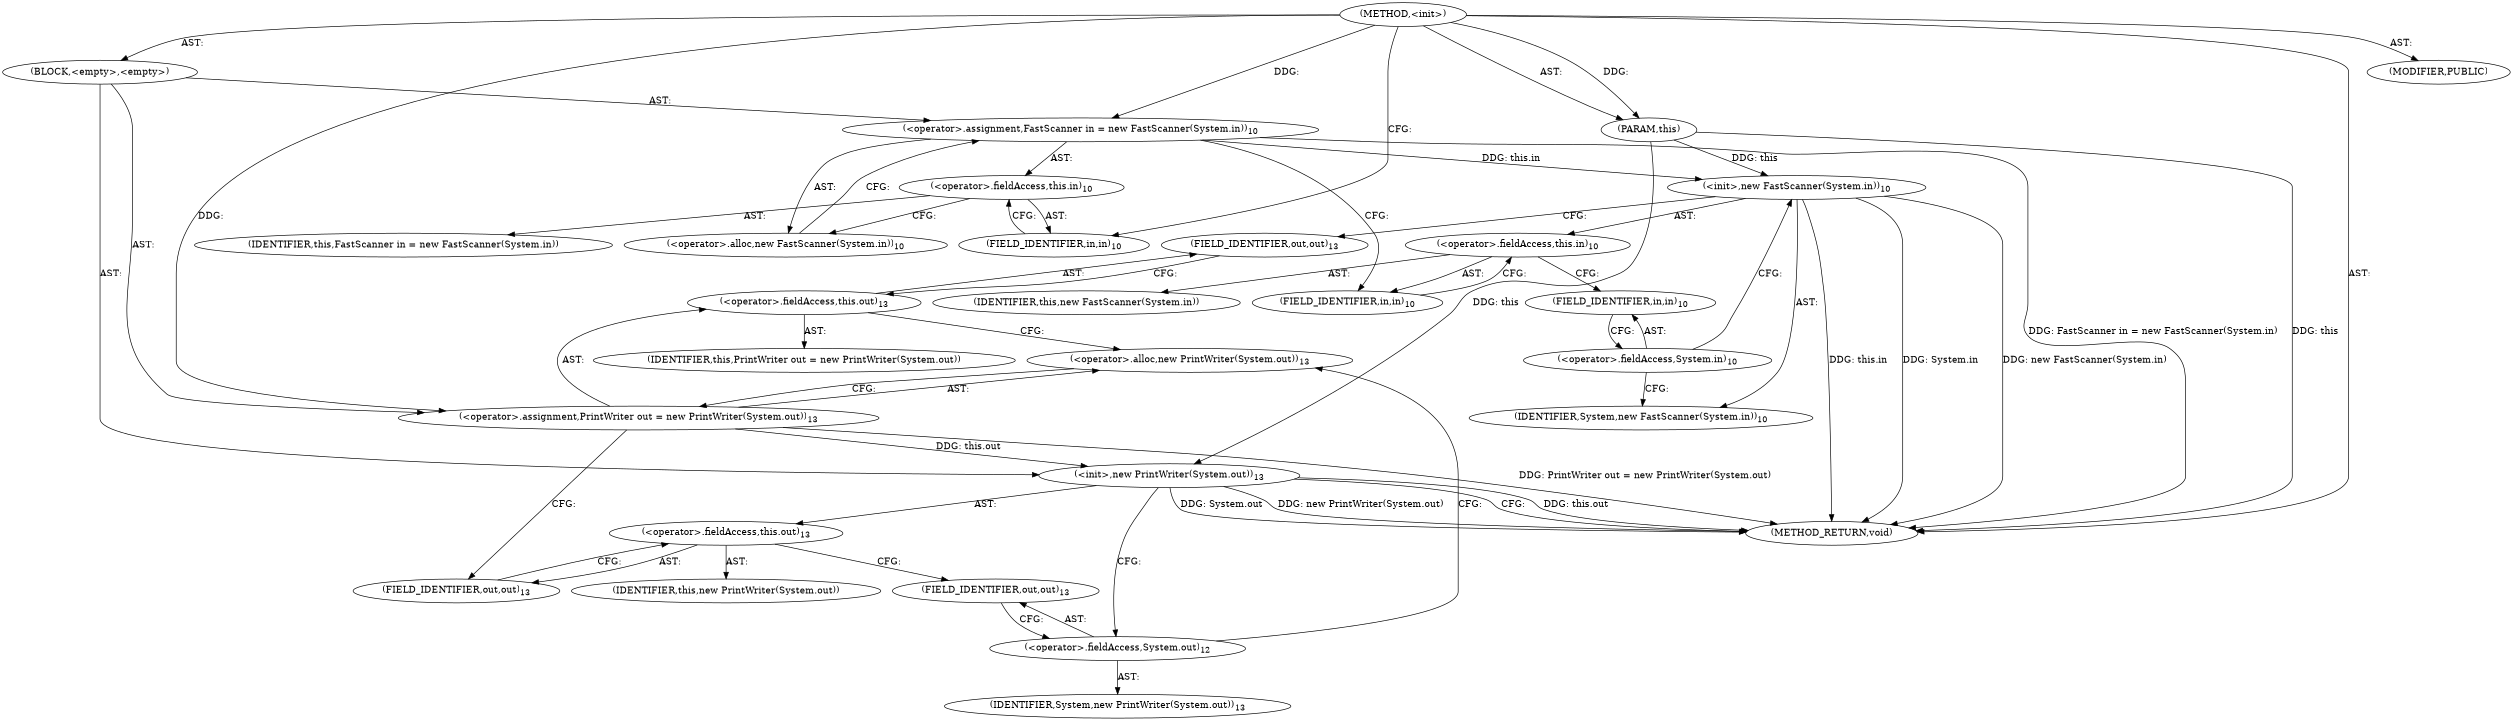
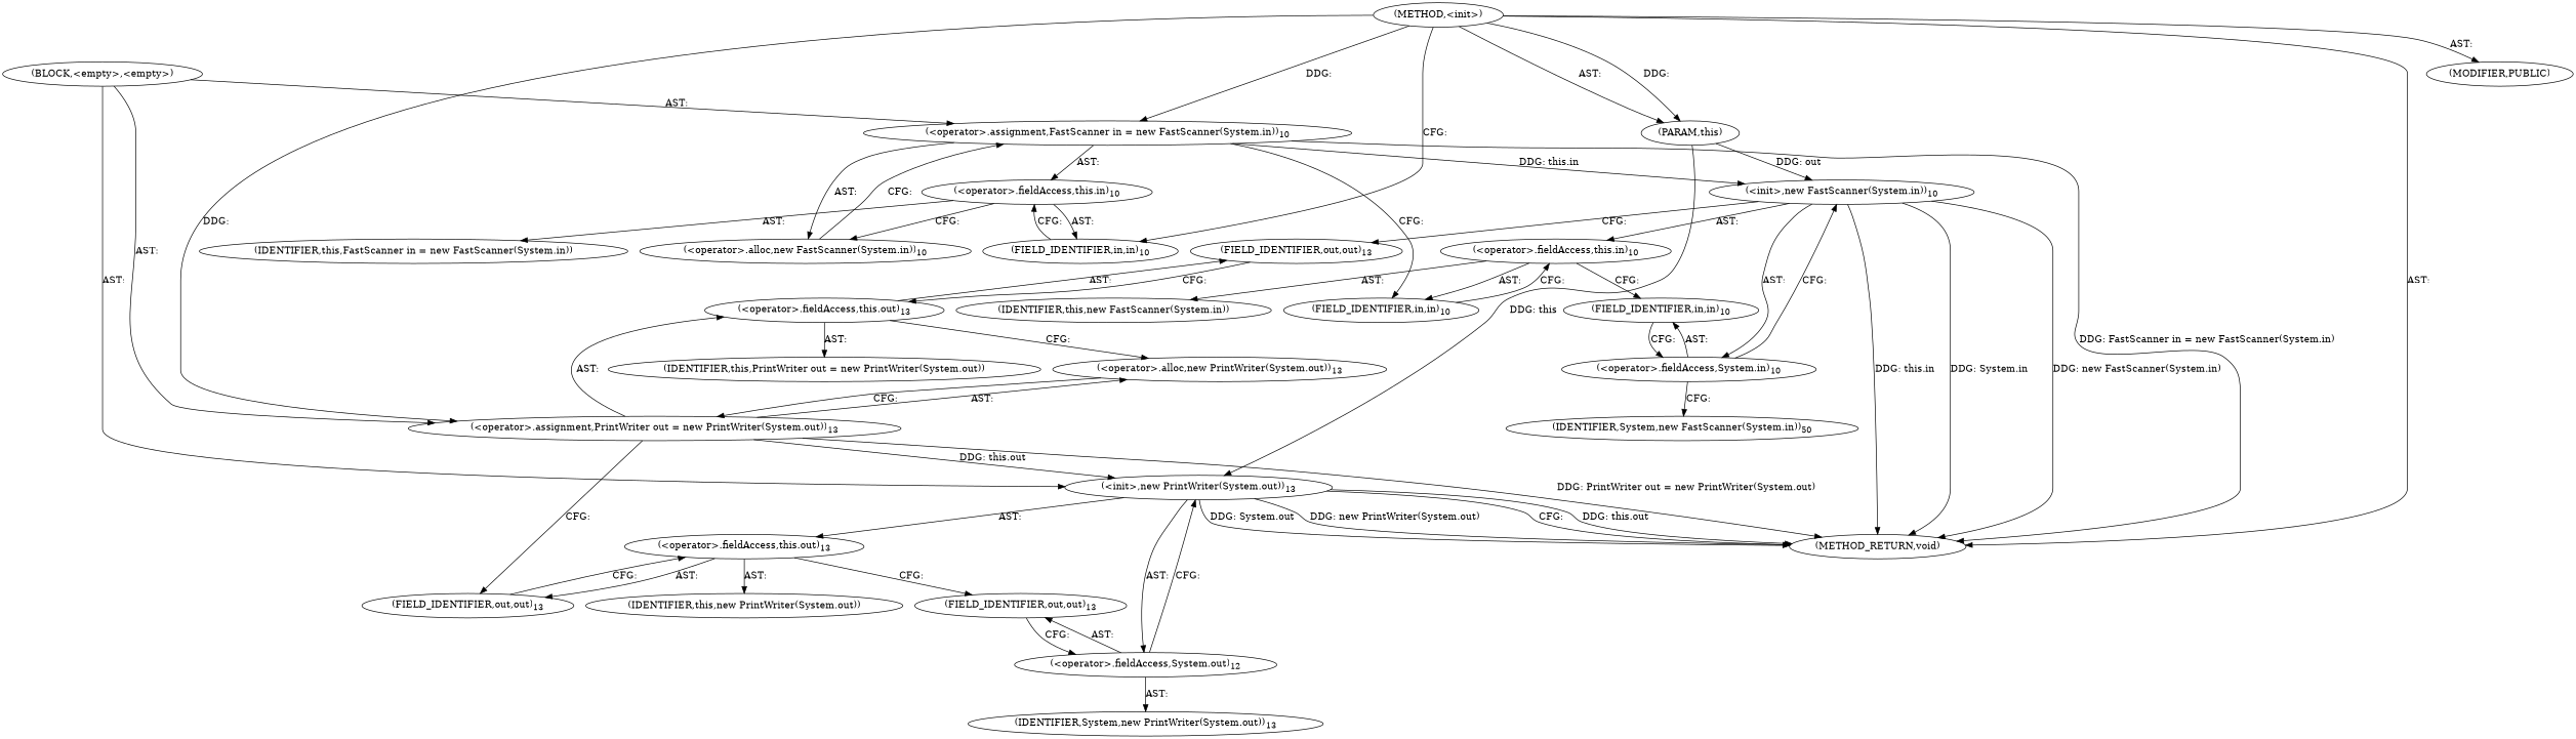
  digraph {
    n1 [label=<(METHOD,&lt;init&gt;)>]
    n2 [label=<(PARAM,this)>]
    n3 [label=<(BLOCK,&lt;empty&gt;,&lt;empty&gt;)>]
    n4 [label=<(&lt;operator&gt;.assignment,FastScanner in = new FastScanner(System.in))<SUB>10</SUB>>]
    n5 [label=<(FIELD_IDENTIFIER,in,in)<SUB>10</SUB>>]
    n6 [label=<(&lt;operator&gt;.assignment,PrintWriter out = new PrintWriter(System.out))<SUB>13</SUB>>]
    n7 [label=<(MODIFIER,PUBLIC)>]
    n8 [label=<(METHOD_RETURN,void)>]
    n9 [label=<(&lt;init&gt;,new FastScanner(System.in))<SUB>10</SUB>>]
    n10 [label=<(&lt;init&gt;,new PrintWriter(System.out))<SUB>13</SUB>>]
    n11 [label=<(&lt;operator&gt;.fieldAccess,this.in)<SUB>10</SUB>>]
    n12 [label=<(&lt;operator&gt;.alloc,new FastScanner(System.in))<SUB>10</SUB>>]
    n13 [label=<(FIELD_IDENTIFIER,in,in)<SUB>10</SUB>>]
    n14 [label=<(&lt;operator&gt;.fieldAccess,this.out)<SUB>13</SUB>>]
    n15 [label=<(&lt;operator&gt;.alloc,new PrintWriter(System.out))<SUB>13</SUB>>]
    n16 [label=<(FIELD_IDENTIFIER,out,out)<SUB>13</SUB>>]
    n17 [label=<(&lt;operator&gt;.fieldAccess,this.in)<SUB>10</SUB>>]
    n18 [label=<(&lt;operator&gt;.fieldAccess,System.in)<SUB>10</SUB>>]
    n19 [label=<(FIELD_IDENTIFIER,out,out)<SUB>13</SUB>>]
    n20 [label=<(&lt;operator&gt;.fieldAccess,this.out)<SUB>13</SUB>>]
    n21 [label=<(&lt;operator&gt;.fieldAccess,System.out)<SUB>12</SUB>>]
    n22 [label=<(IDENTIFIER,this,FastScanner in = new FastScanner(System.in))>]
    n23 [label=<(IDENTIFIER,this,new FastScanner(System.in))>]
    n24 [label=<(FIELD_IDENTIFIER,in,in)<SUB>10</SUB>>]
-   n25 [label=<(IDENTIFIER,System,new FastScanner(System.in))<SUB>10</SUB>>]
+   n25 [label=<(IDENTIFIER,System,new FastScanner(System.in))<SUB>50</SUB>>]
    n26 [label=<(IDENTIFIER,this,PrintWriter out = new PrintWriter(System.out))>]
    n27 [label=<(IDENTIFIER,this,new PrintWriter(System.out))>]
    n28 [label=<(FIELD_IDENTIFIER,out,out)<SUB>13</SUB>>]
    n29 [label=<(IDENTIFIER,System,new PrintWriter(System.out))<SUB>13</SUB>>]
    n1 -> n2 [label="AST: "]
    n1 -> n2 [label="DDG: "]
-   n1 -> n3 [label="AST: "]
    n1 -> n4 [label="DDG: "]
    n1 -> n5 [label="CFG: "]
    n1 -> n6 [label="DDG: "]
    n1 -> n7 [label="AST: "]
    n1 -> n8 [label="AST: "]
-   n2 -> n8 [label="DDG: this"]
-   n2 -> n9 [label="DDG: this"]
+   n2 -> n9 [label="DDG: out"]
    n2 -> n10 [label="DDG: this"]
    n3 -> n4 [label="AST: "]
    n3 -> n6 [label="AST: "]
    n3 -> n10 [label="AST: "]
    n4 -> n8 [label="DDG: FastScanner in = new FastScanner(System.in)"]
    n4 -> n9 [label="DDG: this.in"]
    n4 -> n11 [label="AST: "]
    n4 -> n12 [label="AST: "]
    n4 -> n13 [label="CFG: "]
    n5 -> n11 [label="CFG: "]
    n6 -> n8 [label="DDG: PrintWriter out = new PrintWriter(System.out)"]
    n6 -> n10 [label="DDG: this.out"]
    n6 -> n14 [label="AST: "]
    n6 -> n15 [label="AST: "]
    n6 -> n16 [label="CFG: "]
    n9 -> n8 [label="DDG: this.in"]
    n9 -> n8 [label="DDG: System.in"]
    n9 -> n8 [label="DDG: new FastScanner(System.in)"]
    n9 -> n17 [label="AST: "]
-   n9 -> n25 [label="AST: "]
+   n9 -> n18 [label="AST: "]
    n9 -> n19 [label="CFG: "]
    n10 -> n8 [label="CFG: "]
    n10 -> n8 [label="DDG: this.out"]
    n10 -> n8 [label="DDG: System.out"]
    n10 -> n8 [label="DDG: new PrintWriter(System.out)"]
    n10 -> n20 [label="AST: "]
-   n10 -> n21 [label="CFG: "]
+   n10 -> n21 [label="AST: "]
    n11 -> n5 [label="AST: "]
    n11 -> n12 [label="CFG: "]
    n11 -> n22 [label="AST: "]
    n12 -> n4 [label="CFG: "]
    n13 -> n17 [label="CFG: "]
    n14 -> n15 [label="CFG: "]
    n14 -> n19 [label="AST: "]
    n14 -> n26 [label="AST: "]
    n15 -> n6 [label="CFG: "]
    n16 -> n20 [label="CFG: "]
    n17 -> n13 [label="AST: "]
    n17 -> n23 [label="AST: "]
    n17 -> n24 [label="CFG: "]
    n18 -> n9 [label="CFG: "]
    n18 -> n24 [label="AST: "]
    n18 -> n25 [label="CFG: "]
    n19 -> n14 [label="CFG: "]
    n20 -> n16 [label="AST: "]
    n20 -> n27 [label="AST: "]
    n20 -> n28 [label="CFG: "]
-   n21 -> n15 [label="CFG: "]
+   n21 -> n10 [label="CFG: "]
    n21 -> n28 [label="AST: "]
    n21 -> n29 [label="AST: "]
    n24 -> n18 [label="CFG: "]
    n28 -> n21 [label="CFG: "]
  }
